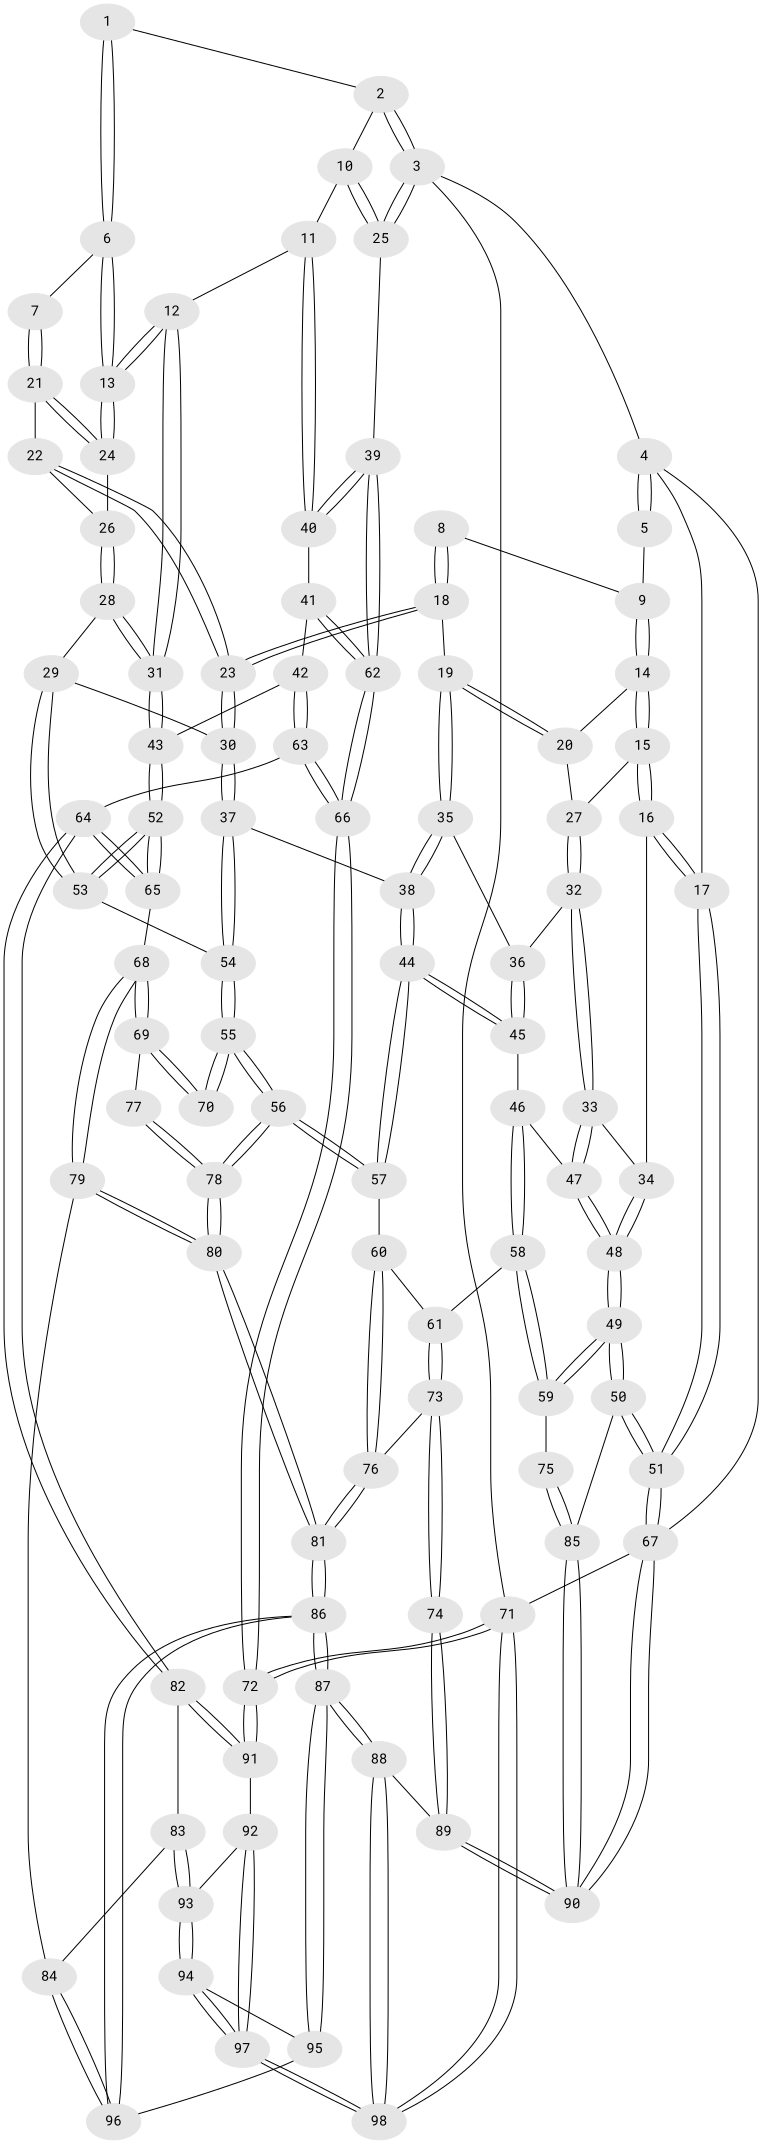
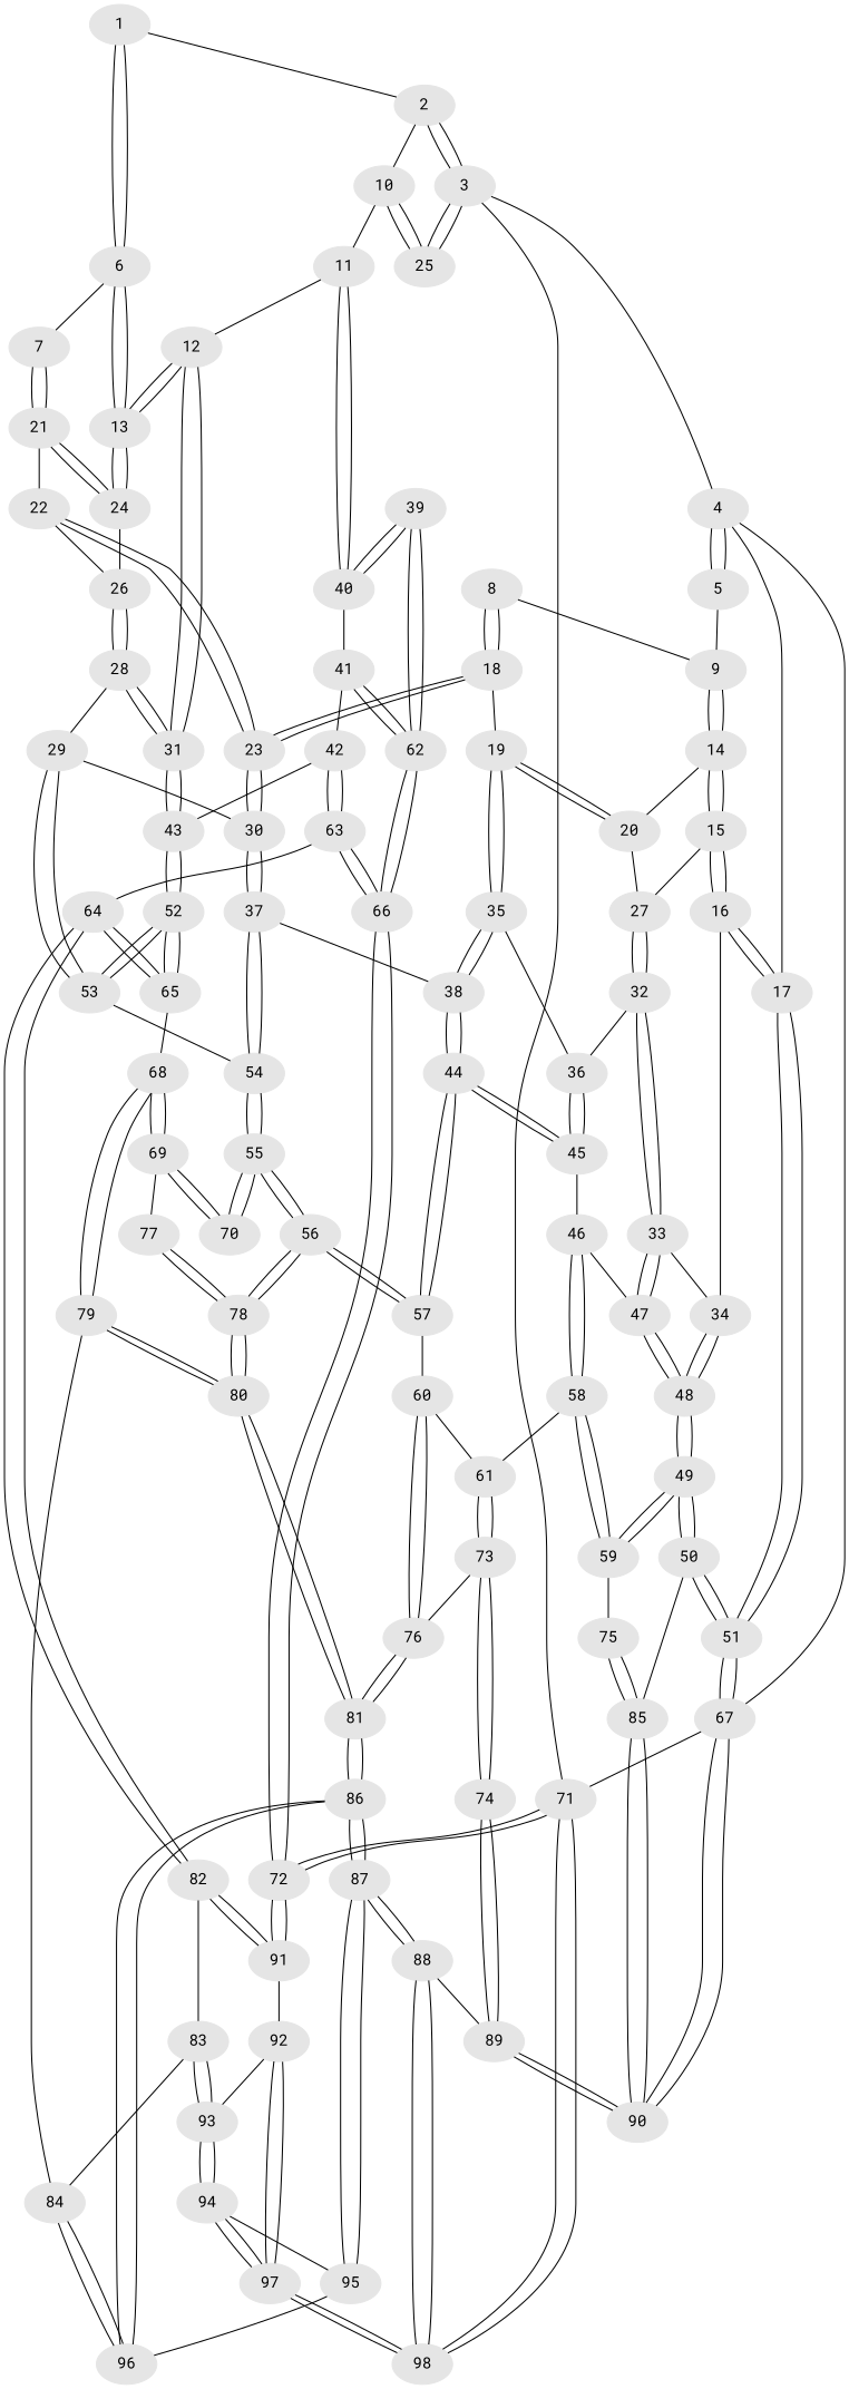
  graph {
    fontname="Roboto Mono"
    node [color=gray90 fontname="Roboto Mono" style=filled]
    edge [fontname="Roboto Mono"]
    1
    2
    6
    3
    10
    7
    13
    4
    25
    71
    11
    5
    17
    67
    39
    72
    98
    9
    51
    90
    14
    21
    24
    8
    18
    22
    19
    23
    15
    20
    12
    40
    31
    41
    43
    26
    16
    27
    34
    32
    48
    35
    30
    36
    38
    28
    37
    62
    29
    33
    53
    54
    52
    47
    45
    49
    44
    46
    55
    57
    66
    42
    63
    64
    65
    60
    58
    59
    61
    50
    85
    75
    68
    56
    70
    78
    80
    76
    73
    81
    74
    82
    91
    83
    69
    79
    77
    84
    92
    89
    86
    96
    87
    93
    94
    88
    95
    97
    1 -- 2
    1 -- 6
    1 -- 6
    2 -- 3
    2 -- 3
    2 -- 10
    6 -- 7
    6 -- 13
    6 -- 13
    3 -- 4
    3 -- 25
    3 -- 25
    3 -- 71
    10 -- 25
    10 -- 25
    10 -- 11
    7 -- 21
    7 -- 21
    13 -- 24
    13 -- 24
    4 -- 5
    4 -- 5
    4 -- 17
    4 -- 67
-   25 -- 39
    71 -- 72
    71 -- 72
    71 -- 98
    71 -- 98
    11 -- 12
    11 -- 40
    11 -- 40
    5 -- 9
    17 -- 51
    17 -- 51
    67 -- 71
    67 -- 90
    67 -- 90
    39 -- 40
    39 -- 40
    39 -- 62
    39 -- 62
    72 -- 91
    72 -- 91
    9 -- 14
    9 -- 14
    51 -- 67
    51 -- 67
    14 -- 15
    14 -- 15
    14 -- 20
    21 -- 24
    21 -- 24
    21 -- 22
    24 -- 26
    8 -- 9
    8 -- 18
    8 -- 18
    18 -- 19
    18 -- 23
    18 -- 23
    22 -- 23
    22 -- 23
    22 -- 26
    19 -- 20
    19 -- 20
    19 -- 35
    19 -- 35
    23 -- 30
    23 -- 30
    15 -- 16
    15 -- 16
    15 -- 27
    20 -- 27
    12 -- 13
    12 -- 13
    12 -- 31
    12 -- 31
    40 -- 41
    31 -- 43
    31 -- 43
    41 -- 62
    41 -- 62
    41 -- 42
    43 -- 52
    43 -- 52
    26 -- 28
    26 -- 28
    16 -- 17
    16 -- 17
    16 -- 34
    27 -- 32
    27 -- 32
    34 -- 48
    34 -- 48
    32 -- 36
    32 -- 33
    32 -- 33
    48 -- 49
    48 -- 49
    35 -- 36
    35 -- 38
    35 -- 38
    30 -- 37
    30 -- 37
    36 -- 45
    36 -- 45
    38 -- 44
    38 -- 44
    28 -- 31
    28 -- 31
    28 -- 29
    37 -- 38
    37 -- 54
    37 -- 54
    62 -- 66
    62 -- 66
    29 -- 30
    29 -- 53
    29 -- 53
    33 -- 34
    33 -- 47
    33 -- 47
    53 -- 54
    54 -- 55
    54 -- 55
    52 -- 53
    52 -- 53
    52 -- 65
    52 -- 65
    47 -- 48
    47 -- 48
    45 -- 46
    49 -- 59
    49 -- 59
    49 -- 50
    49 -- 50
    44 -- 45
    44 -- 45
    44 -- 57
    44 -- 57
    46 -- 47
    46 -- 58
    46 -- 58
    55 -- 56
    55 -- 56
    55 -- 70
    55 -- 70
    57 -- 60
    66 -- 72
    66 -- 72
    42 -- 43
    42 -- 63
    42 -- 63
    63 -- 66
    63 -- 66
    63 -- 64
    64 -- 65
    64 -- 65
    64 -- 82
    64 -- 82
    65 -- 68
    60 -- 61
    60 -- 76
    60 -- 76
    58 -- 59
    58 -- 59
    58 -- 61
    59 -- 75
    61 -- 73
    61 -- 73
    50 -- 51
    50 -- 51
    50 -- 85
    85 -- 90
    85 -- 90
    75 -- 85
    75 -- 85
    68 -- 69
    68 -- 69
    68 -- 79
    68 -- 79
    56 -- 57
    56 -- 57
    56 -- 78
    56 -- 78
    78 -- 80
    78 -- 80
    80 -- 81
    80 -- 81
    76 -- 81
    76 -- 81
    73 -- 76
    73 -- 74
    73 -- 74
    81 -- 86
    81 -- 86
    74 -- 89
    74 -- 89
    82 -- 91
    82 -- 91
    82 -- 83
    91 -- 92
    83 -- 84
    83 -- 93
    83 -- 93
    69 -- 70
    69 -- 70
    69 -- 77
    79 -- 80
    79 -- 80
    79 -- 84
    77 -- 78
    77 -- 78
    84 -- 96
    84 -- 96
    92 -- 93
    92 -- 97
    92 -- 97
    89 -- 90
    89 -- 90
    86 -- 96
    86 -- 96
    86 -- 87
    86 -- 87
    87 -- 88
    87 -- 88
    87 -- 95
    87 -- 95
    93 -- 94
    93 -- 94
    94 -- 95
    94 -- 97
    94 -- 97
    88 -- 98
    88 -- 98
    88 -- 89
    95 -- 96
    97 -- 98
    97 -- 98
  }
